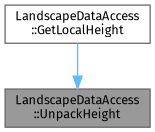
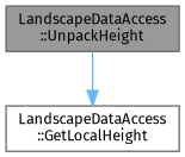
  digraph {
    rankdir=TB
    fontname="Fira Sans"
    node [fontname="Fira Sans" fontsize=10 shape=box style=filled]
    n1 [color=gray40 fillcolor=grey60 fontcolor=black height=0.2 label="LandscapeDataAccess\l::UnpackHeight" width=0.4]
    n2 [color=grey40 fillcolor=white height=0.2 label="LandscapeDataAccess\l::GetLocalHeight" width=0.4]
-   n2 -> n1 [color=steelblue1 fontname="Fira Sans" fontsize=10 labelfontname=Helvetica labelfontsize=10 style=solid]
+   n1 -> n2 [color=steelblue1 fontname="Fira Sans" fontsize=10 labelfontname=Helvetica labelfontsize=10 style=solid]
  }
